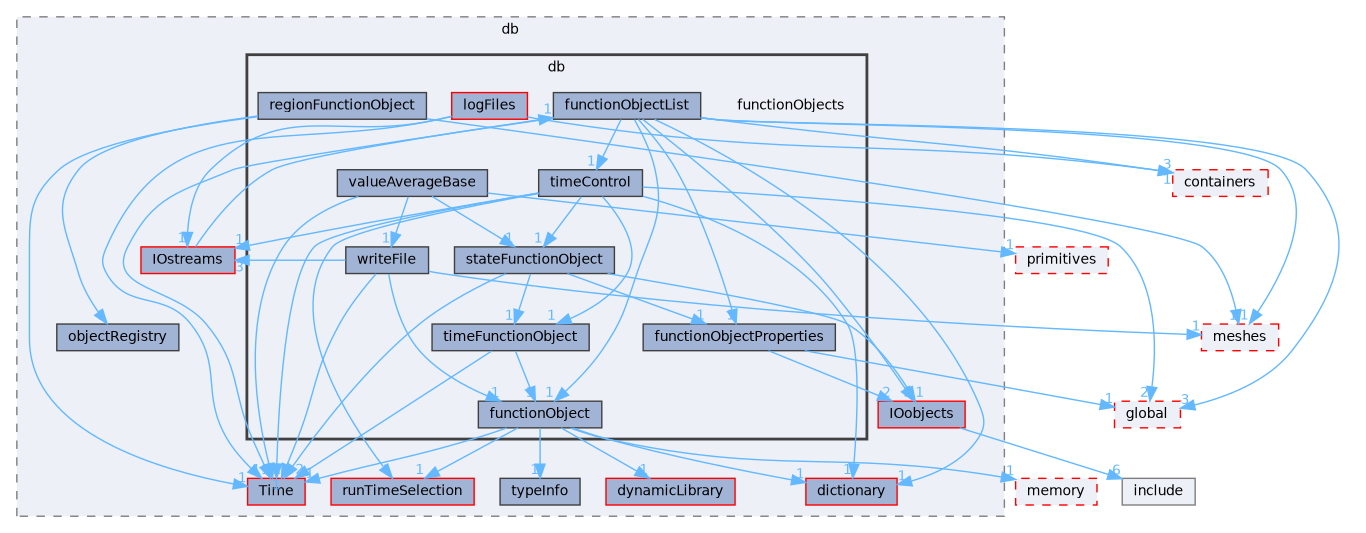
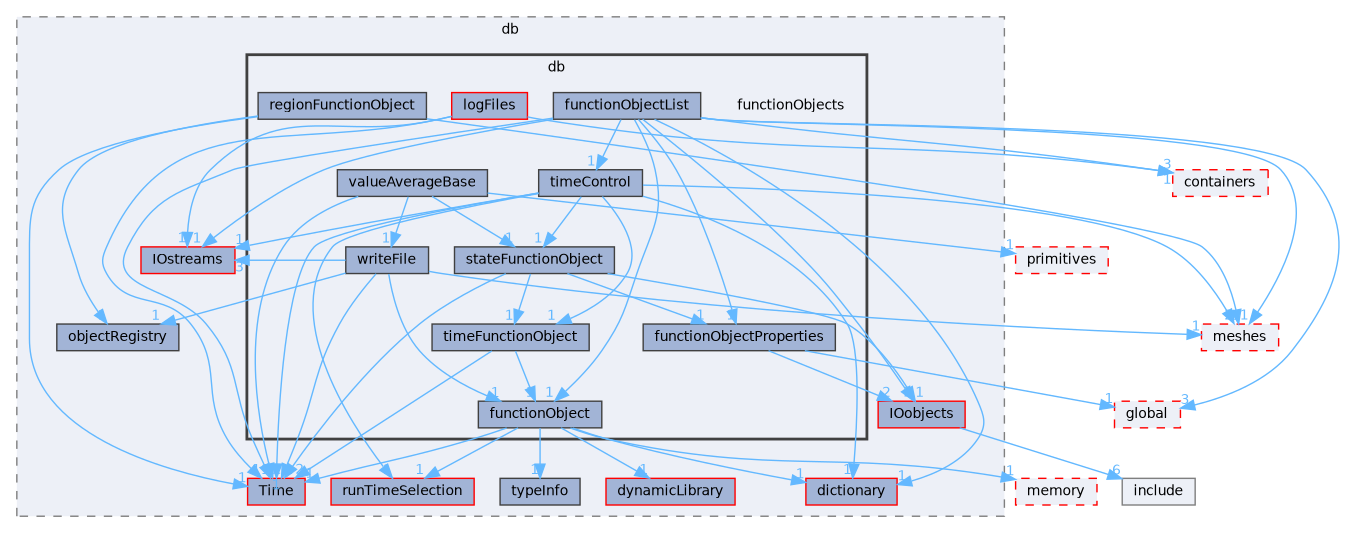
  digraph {
    compound=true
    node [fontname=Helvetica fontsize=10 shape=box color=red fillcolor="#a2b4d6" style=filled]
    edge [color=steelblue1 fontcolor=steelblue1 fontname=Helvetica fontsize=10 headlabel=1 labeldistance=1.5 labelfontname=Helvetica labelfontsize=10]
    n1 [height=0.2 label=functionObjects shape=plaintext width=0.4 color="" fillcolor="" style=""]
    n2 [color=grey25 height=0.2 label=functionObject width=0.4]
    n3 [color=grey25 height=0.2 label=functionObjectList width=0.4]
    n4 [color=grey25 height=0.2 label=functionObjectProperties width=0.4]
    n5 [height=0.2 label=logFiles width=0.4]
    n6 [color=grey25 height=0.2 label=regionFunctionObject width=0.4]
    n7 [color=grey25 height=0.2 label=stateFunctionObject width=0.4]
    n8 [color=grey25 height=0.2 label=timeControl width=0.4]
    n9 [color=grey25 height=0.2 label=timeFunctionObject width=0.4]
    n10 [color=grey25 height=0.2 label=valueAverageBase width=0.4]
    n11 [color=grey25 height=0.2 label=writeFile width=0.4]
    n12 [height=0.2 label=dictionary width=0.4]
    n13 [color=grey25 height=0.2 label=typeInfo width=0.4]
    n14 [height=0.2 label=IOstreams width=0.4]
    n15 [height=0.2 label=dynamicLibrary width=0.4]
    n16 [height=0.2 label=runTimeSelection width=0.4]
    n17 [height=0.2 label=IOobjects width=0.4]
    n18 [height=0.2 label=Time width=0.4]
    n19 [color=grey25 height=0.2 label=objectRegistry width=0.4]
    n20 [fillcolor="#edf0f7" height=0.2 label=memory style="filled,dashed" width=0.4]
    n21 [fillcolor="#edf0f7" height=0.2 label=containers style="filled,dashed" width=0.4]
    n22 [fillcolor="#edf0f7" height=0.2 label=global style="filled,dashed" width=0.4]
    n23 [fillcolor="#edf0f7" height=0.2 label=meshes style="filled,dashed" width=0.4]
    n24 [fillcolor="#edf0f7" height=0.2 label=primitives style="filled,dashed" width=0.4]
    n25 [color=grey50 fillcolor="#edf0f7" height=0.2 label=include width=0.4]
    subgraph cluster_1 {
      bgcolor="#edf0f7"
      fontname=Helvetica
      fontsize=10
      label=db
      pencolor=grey50
      style="filled,dashed"
      n12
      n13
      n14
      n15
      n16
      n17
      n18
      n19
      subgraph cluster_2 {
        bgcolor="#edf0f7"
        fontname=Helvetica
        fontsize=10
        label=db
        pencolor=grey25
        style="filled,bold"
        n1
        n2
        n3
        n4
        n5
        n6
        n7
        n8
        n9
        n10
        n11
      }
    }
    n2 -> n12
    n2 -> n13
    n2 -> n15
    n2 -> n16
    n2 -> n18
    n2 -> n20
    n3 -> n2
    n3 -> n4
    n3 -> n8
    n3 -> n12
-   n14 -> n3
+   n3 -> n14
    n3 -> n17 [headlabel=2]
    n3 -> n18
    n3 -> n21 [headlabel=3]
    n3 -> n22 [headlabel=3]
    n3 -> n23
    n4 -> n17 [headlabel=2]
    n4 -> n22
    n5 -> n14
    n5 -> n18
    n5 -> n21
    n6 -> n18
    n6 -> n19
    n6 -> n23
    n7 -> n4
    n7 -> n9
    n7 -> n17
    n7 -> n18
    n8 -> n7
    n8 -> n9
    n8 -> n12
    n8 -> n14
    n8 -> n16
    n8 -> n18
-   n8 -> n22 [headlabel=2]
+   n8 -> n23 [headlabel=2]
    n9 -> n2
    n9 -> n18 [headlabel=2]
    n10 -> n7
    n10 -> n11
    n10 -> n18
    n10 -> n24
    n11 -> n2
    n11 -> n14 [headlabel=3]
    n11 -> n18
+   n11 -> n19
    n11 -> n23
    n17 -> n25 [headlabel=6]
  }
